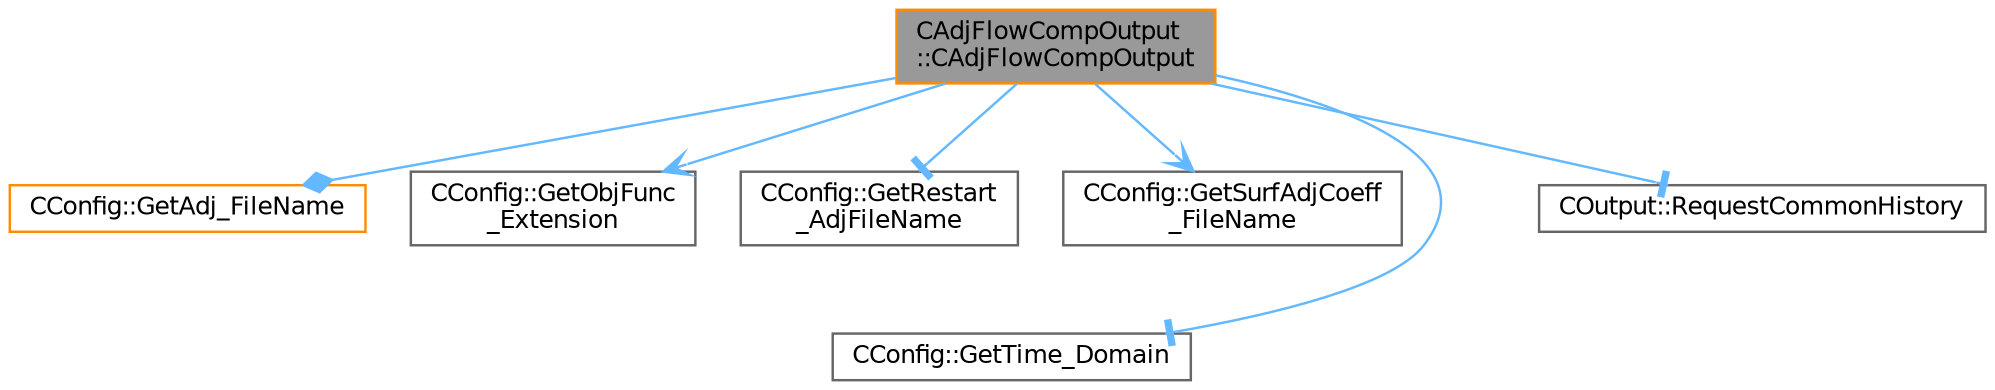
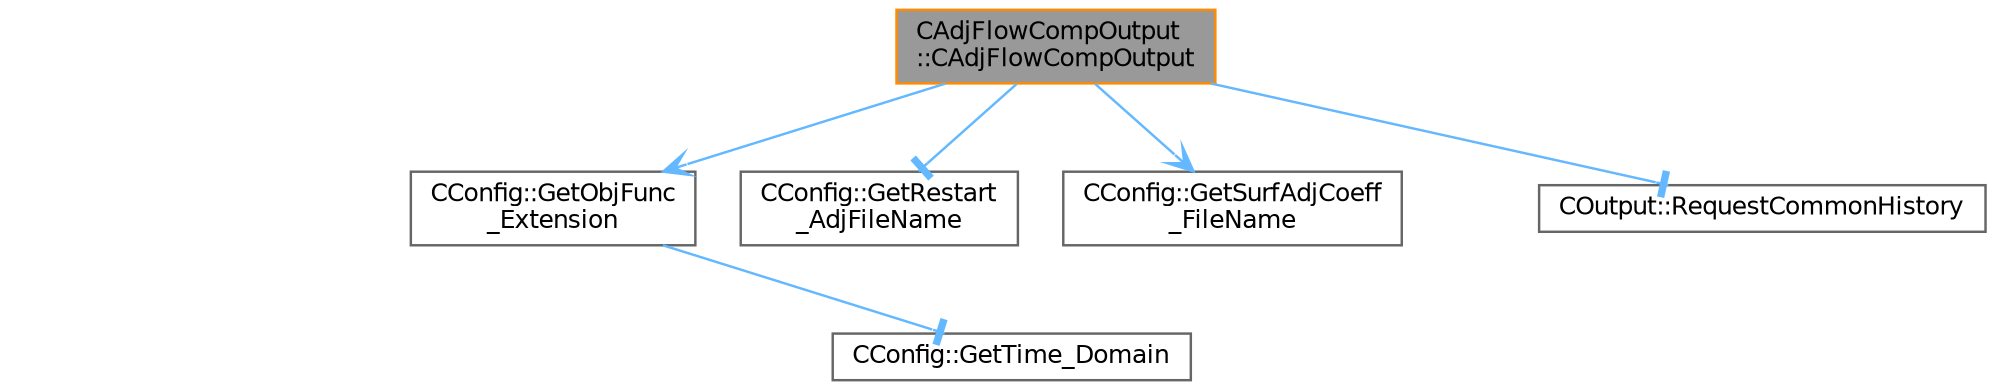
  digraph {
    rankdir=TB
    node [color=gray40 fillcolor=white fontname=Helvetica fontsize=10 shape=box style=filled]
    edge [arrowhead=tee color=steelblue1 fontname=Helvetica fontsize=10 labelfontname=Helvetica labelfontsize=10 style=solid]
    n1 [color=darkorange fillcolor=grey60 fontcolor=black height=0.2 label="CAdjFlowCompOutput\l::CAdjFlowCompOutput" width=0.4]
-   n2 [color=darkorange height=0.2 label="CConfig::GetAdj_FileName" width=0.4]
    n3 [height=0.2 label="CConfig::GetObjFunc\l_Extension" width=0.4]
    n4 [height=0.2 label="CConfig::GetRestart\l_AdjFileName" width=0.4]
    n5 [height=0.2 label="CConfig::GetSurfAdjCoeff\l_FileName" width=0.4]
    n6 [height=0.2 label="CConfig::GetTime_Domain" width=0.4]
    n7 [height=0.2 label="COutput::RequestCommonHistory" width=0.4]
-   n1 -> n2 [arrowhead=diamond]
    n1 -> n3 [arrowhead=vee]
    n1 -> n4
    n1 -> n5 [arrowhead=vee]
-   n1 -> n6
+   n3 -> n6
    n1 -> n7
  }
